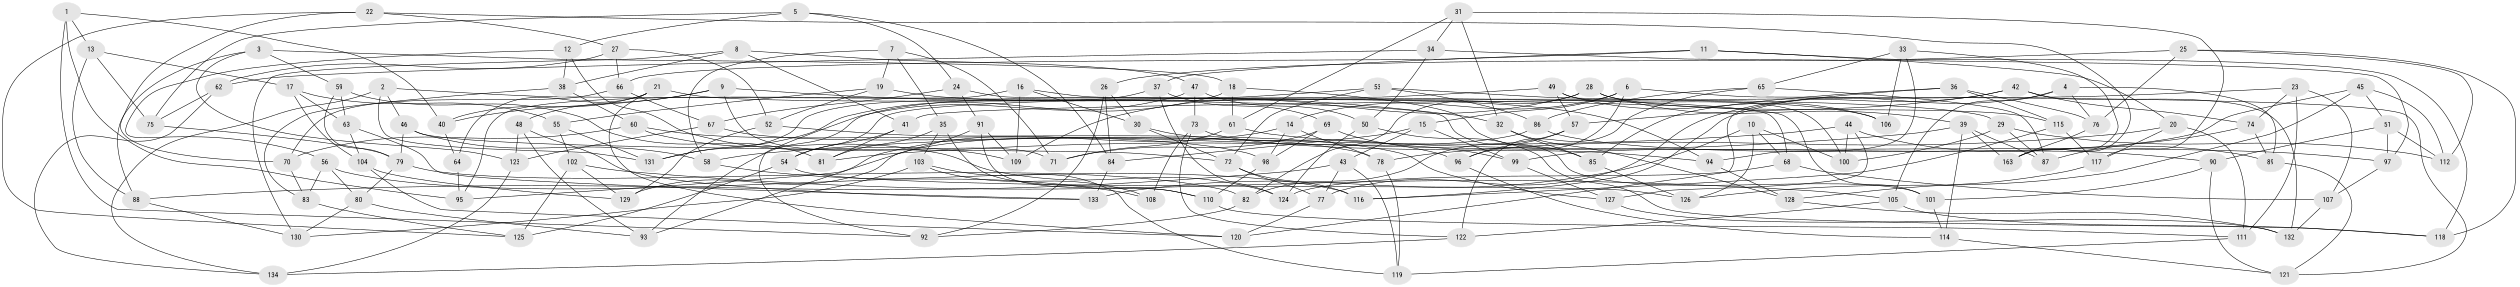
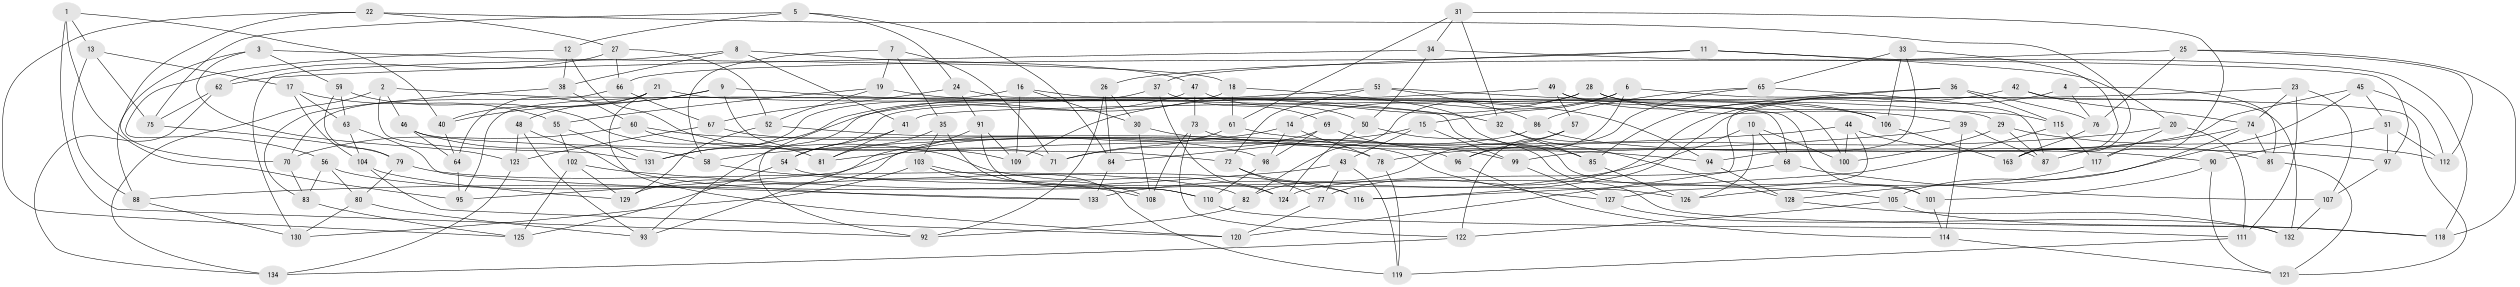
  graph {
    fontname="Roboto Condensed"
    node [color=gray90 fontname="Roboto Condensed" style=filled]
    edge [fontname="Roboto Condensed"]
    1
    13
    40
    92
    95
    88
    75
    17
    64
    2
    46
    101
    131
    134
    58
    72
    114
    3
    18
    59
    123
    61
    85
    63
    81
    79
    130
    4
    76
    89
    105
    116
    n33 [label=163]
    121
    118
    122
    5
    12
    24
    84
    38
    56
    109
    68
    67
    91
    133
    6
    14
    15
    96
    78
    98
    43
    99
    7
    19
    35
    71
    55
    52
    94
    103
    110
    108
    8
    41
    47
    60
    83
    54
    50
    73
    9
    32
    48
    128
    93
    10
    100
    126
    107
    124
    11
    20
    37
    66
    111
    117
    69
    70
    80
    104
    119
    77
    127
    16
    30
    102
    120
    129
    97
    21
    29
    112
    87
    22
    27
    125
    62
    23
    74
    132
    25
    26
    28
    39
    82
    115
    31
    34
    33
    65
    106
    86
    36
    42
    57
    44
    45
    51
    90
    49
    53
    1 -- 13
    1 -- 40
    1 -- 92
    1 -- 95
    13 -- 88
    13 -- 75
    13 -- 17
    40 -- 64
    88 -- 130
    75 -- 79
    17 -- 63
    17 -- 55
    17 -- 104
    64 -- 95
    2 -- 46
    2 -- 101
    2 -- 131
    2 -- 134
-   46 -- 79
+   46 -- 64
    46 -- 58
    46 -- 72
    101 -- 114
    58 -- 108
    72 -- 116
    72 -- 77
    114 -- 121
    3 -- 88
    3 -- 18
    3 -- 59
    3 -- 123
    18 -- 131
    18 -- 61
    18 -- 85
    59 -- 63
    59 -- 81
    59 -- 79
    123 -- 134
    61 -- 71
    61 -- 97
    85 -- 126
    63 -- 133
    63 -- 104
    79 -- 80
    79 -- 82
    4 -- 76
    4 -- 89
-   4 -- 105
+   74 -- 105
    4 -- 116
    76 -- n33
    89 -- 121
    105 -- 118
    105 -- 122
    122 -- 134
    5 -- 75
    5 -- 12
    5 -- 24
    5 -- 84
    12 -- 38
    12 -- 56
    12 -- 109
    24 -- 68
    24 -- 67
    24 -- 91
    84 -- 133
    38 -- 60
    38 -- 83
    56 -- 116
    56 -- 83
    56 -- 80
    68 -- 107
    68 -- 124
    67 -- 123
    67 -- 78
    91 -- 109
    91 -- 110
    91 -- 93
    6 -- 121
    6 -- 14
    6 -- 15
    6 -- 96
    14 -- 95
    14 -- 78
    14 -- 98
    15 -- 84
    15 -- 43
    15 -- 99
    96 -- 114
    78 -- 119
    98 -- 110
    43 -- 88
    43 -- 119
    43 -- 77
    99 -- 127
    7 -- 58
    7 -- 19
    7 -- 35
    7 -- 71
    19 -- 55
    19 -- 52
    19 -- 94
    35 -- 81
    35 -- 103
    35 -- 110
    55 -- 131
    55 -- 102
    52 -- 127
    52 -- 129
    94 -- 128
    103 -- 130
    103 -- 108
    103 -- 119
    110 -- 111
    8 -- 130
    8 -- 38
    8 -- 41
    8 -- 47
    41 -- 81
    41 -- 54
    47 -- 92
    47 -- 50
    47 -- 73
    60 -- 98
    60 -- 124
    60 -- 70
    83 -- 125
    54 -- 126
    54 -- 125
    50 -- 118
    50 -- 124
    73 -- 122
    73 -- 94
    73 -- 108
    9 -- 40
    9 -- 71
    9 -- 32
    9 -- 48
    32 -- 85
    32 -- 128
    48 -- 123
    48 -- 133
    48 -- 93
    128 -- 132
    10 -- 68
    10 -- 133
    10 -- 100
    10 -- 126
    107 -- 132
    11 -- 118
    11 -- 20
    11 -- 37
    11 -- 66
    20 -- 78
    20 -- 111
    20 -- 117
    37 -- 131
    37 -- 124
    37 -- 69
    66 -- 67
    66 -- 70
    111 -- 119
    117 -- 128
    69 -- 98
    69 -- 99
    69 -- 71
    70 -- 83
    80 -- 130
    80 -- 93
    104 -- 120
    104 -- 129
    77 -- 120
    127 -- 132
    16 -- 95
    16 -- 101
    16 -- 109
    16 -- 30
    30 -- 96
-   30 -- 72
+   30 -- 108
    102 -- 105
    102 -- 129
    102 -- 125
    97 -- 107
    21 -- 40
    21 -- 64
    21 -- 120
    21 -- 29
    29 -- 100
    29 -- 112
    29 -- 87
    22 -- n33
    22 -- 70
    22 -- 27
    22 -- 125
    27 -- 52
    27 -- 66
    27 -- 62
    62 -- 75
    62 -- 134
    23 -- 41
    23 -- 107
    23 -- 111
    23 -- 74
    74 -- 89
    74 -- 87
    25 -- 76
    25 -- 118
    25 -- 112
    25 -- 26
    26 -- 92
    26 -- 84
    26 -- 30
    28 -- 109
    28 -- 39
    28 -- 82
    28 -- 115
    39 -- 114
    39 -- 81
    39 -- 87
    82 -- 92
    115 -- 116
    115 -- 117
    31 -- 61
    31 -- 32
    31 -- 117
    31 -- 34
    34 -- 50
    34 -- 97
    34 -- 62
    33 -- n33
    33 -- 94
    33 -- 65
    33 -- 106
    65 -- 122
    65 -- 87
    65 -- 86
-   39 -- n33
+   106 -- n33
    86 -- 129
    86 -- 90
    36 -- 85
    36 -- 76
    36 -- 120
    36 -- 115
    42 -- 77
    42 -- 74
    42 -- 132
-   42 -- 57
    57 -- 96
    57 -- 82
    44 -- 58
    44 -- 89
    44 -- 100
    44 -- 127
    45 -- 99
    45 -- 126
    45 -- 112
    45 -- 51
    51 -- 97
    51 -- 112
    51 -- 90
    90 -- 101
    90 -- 121
    49 -- 54
    49 -- 100
    49 -- 106
    49 -- 57
    53 -- 72
    53 -- 93
    53 -- 106
    53 -- 86
  }
